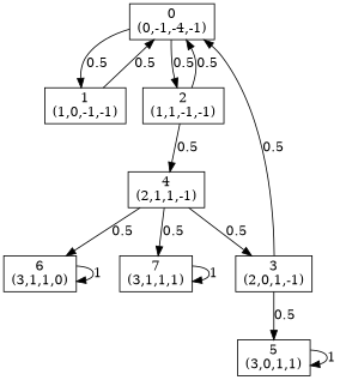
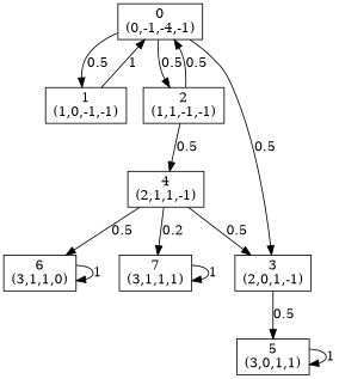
  digraph {
    node [shape=box]
    n1 [label="0\n(0,-1,-4,-1)"]
    n2 [label="1\n(1,0,-1,-1)"]
    n3 [label="2\n(1,1,-1,-1)"]
    n4 [label="4\n(2,1,1,-1)"]
    n5 [label="3\n(2,0,1,-1)"]
    n6 [label="5\n(3,0,1,1)"]
    n7 [label="6\n(3,1,1,0)"]
    n8 [label="7\n(3,1,1,1)"]
    n1 -> n2 [label=0.5]
    n1 -> n3 [label=0.5]
-   n2 -> n1 [label=0.5]
+   n2 -> n1 [label=1]
    n3 -> n1 [label=0.5]
    n3 -> n4 [label=0.5]
    n4 -> n5 [label=0.5]
    n4 -> n7 [label=0.5]
-   n4 -> n8 [label=0.5]
-   n5 -> n1 [label=0.5]
+   n4 -> n8 [label=0.2]
+   n1 -> n5 [label=0.5]
    n5 -> n6 [label=0.5]
    n6 -> n6 [label=1]
    n7 -> n7 [label=1]
    n8 -> n8 [label=1]
  }
